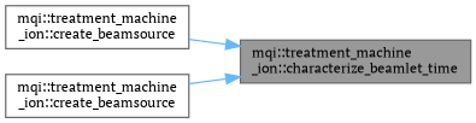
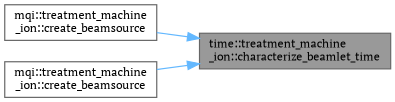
  digraph {
    rankdir=RL
    fontname="PT Serif"
    node [color=grey40 fillcolor=white fontname="PT Serif" fontsize=10 shape=box style=filled]
    edge [color=steelblue1 dir=back fontname="PT Serif" fontsize=10 labelfontname=Helvetica labelfontsize=10 style=solid]
-   n1 [color=gray40 fillcolor=grey60 fontcolor=black height=0.2 label="mqi::treatment_machine\l_ion::characterize_beamlet_time" width=0.4]
+   n1 [color=gray40 fillcolor=grey60 fontcolor=black height=0.2 label="time::treatment_machine\l_ion::characterize_beamlet_time" width=0.4]
    n2 [height=0.2 label="mqi::treatment_machine\l_ion::create_beamsource" width=0.4]
    n3 [height=0.2 label="mqi::treatment_machine\l_ion::create_beamsource" width=0.4]
    n1 -> n2
    n1 -> n3
  }
